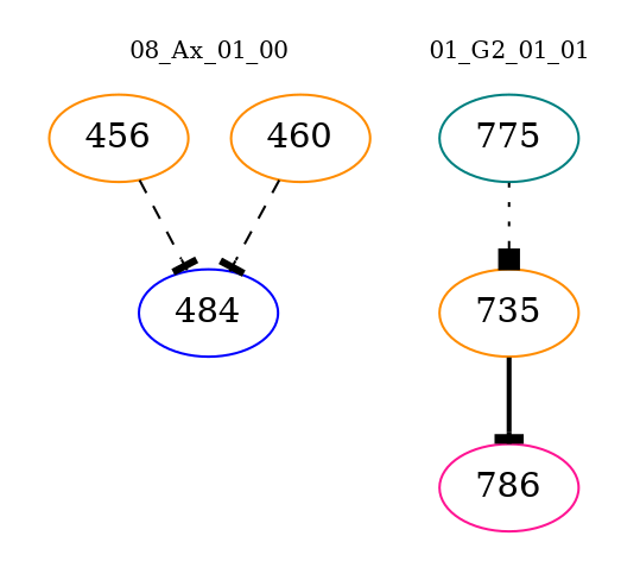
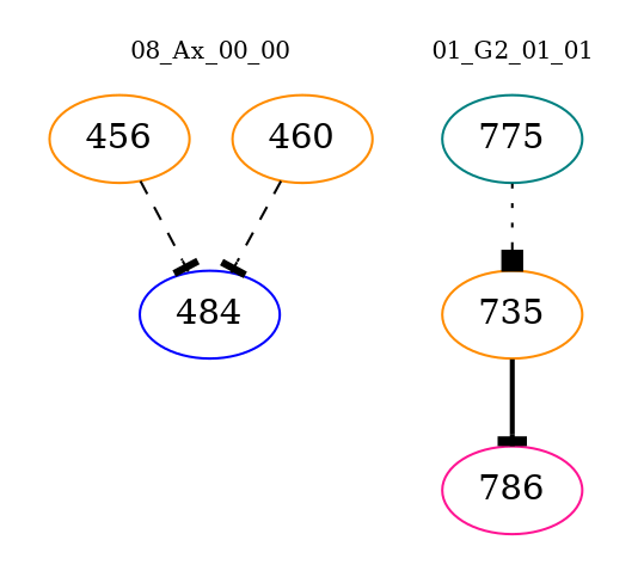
  digraph {
    node [color=darkorange]
    edge [arrowhead=tee color=black style=dashed]
    n1 [label=460]
    n2 [label=456]
    n3 [color=blue label=484]
    n4 [color=teal label=775]
    n5 [label=735]
    n6 [color=deeppink label=786]
    subgraph cluster_1 {
      color=white
      fontsize=10
-     label="08_Ax_01_00"
+     label="08_Ax_00_00"
      n1
      n2
      n3
    }
    subgraph cluster_2 {
      color=white
      fontsize=10
      label="01_G2_01_01"
      n4
      n5
      n6
    }
    n1 -> n3
    n2 -> n3
    n4 -> n5 [arrowhead=box style=dotted]
    n5 -> n6 [style=bold]
  }
